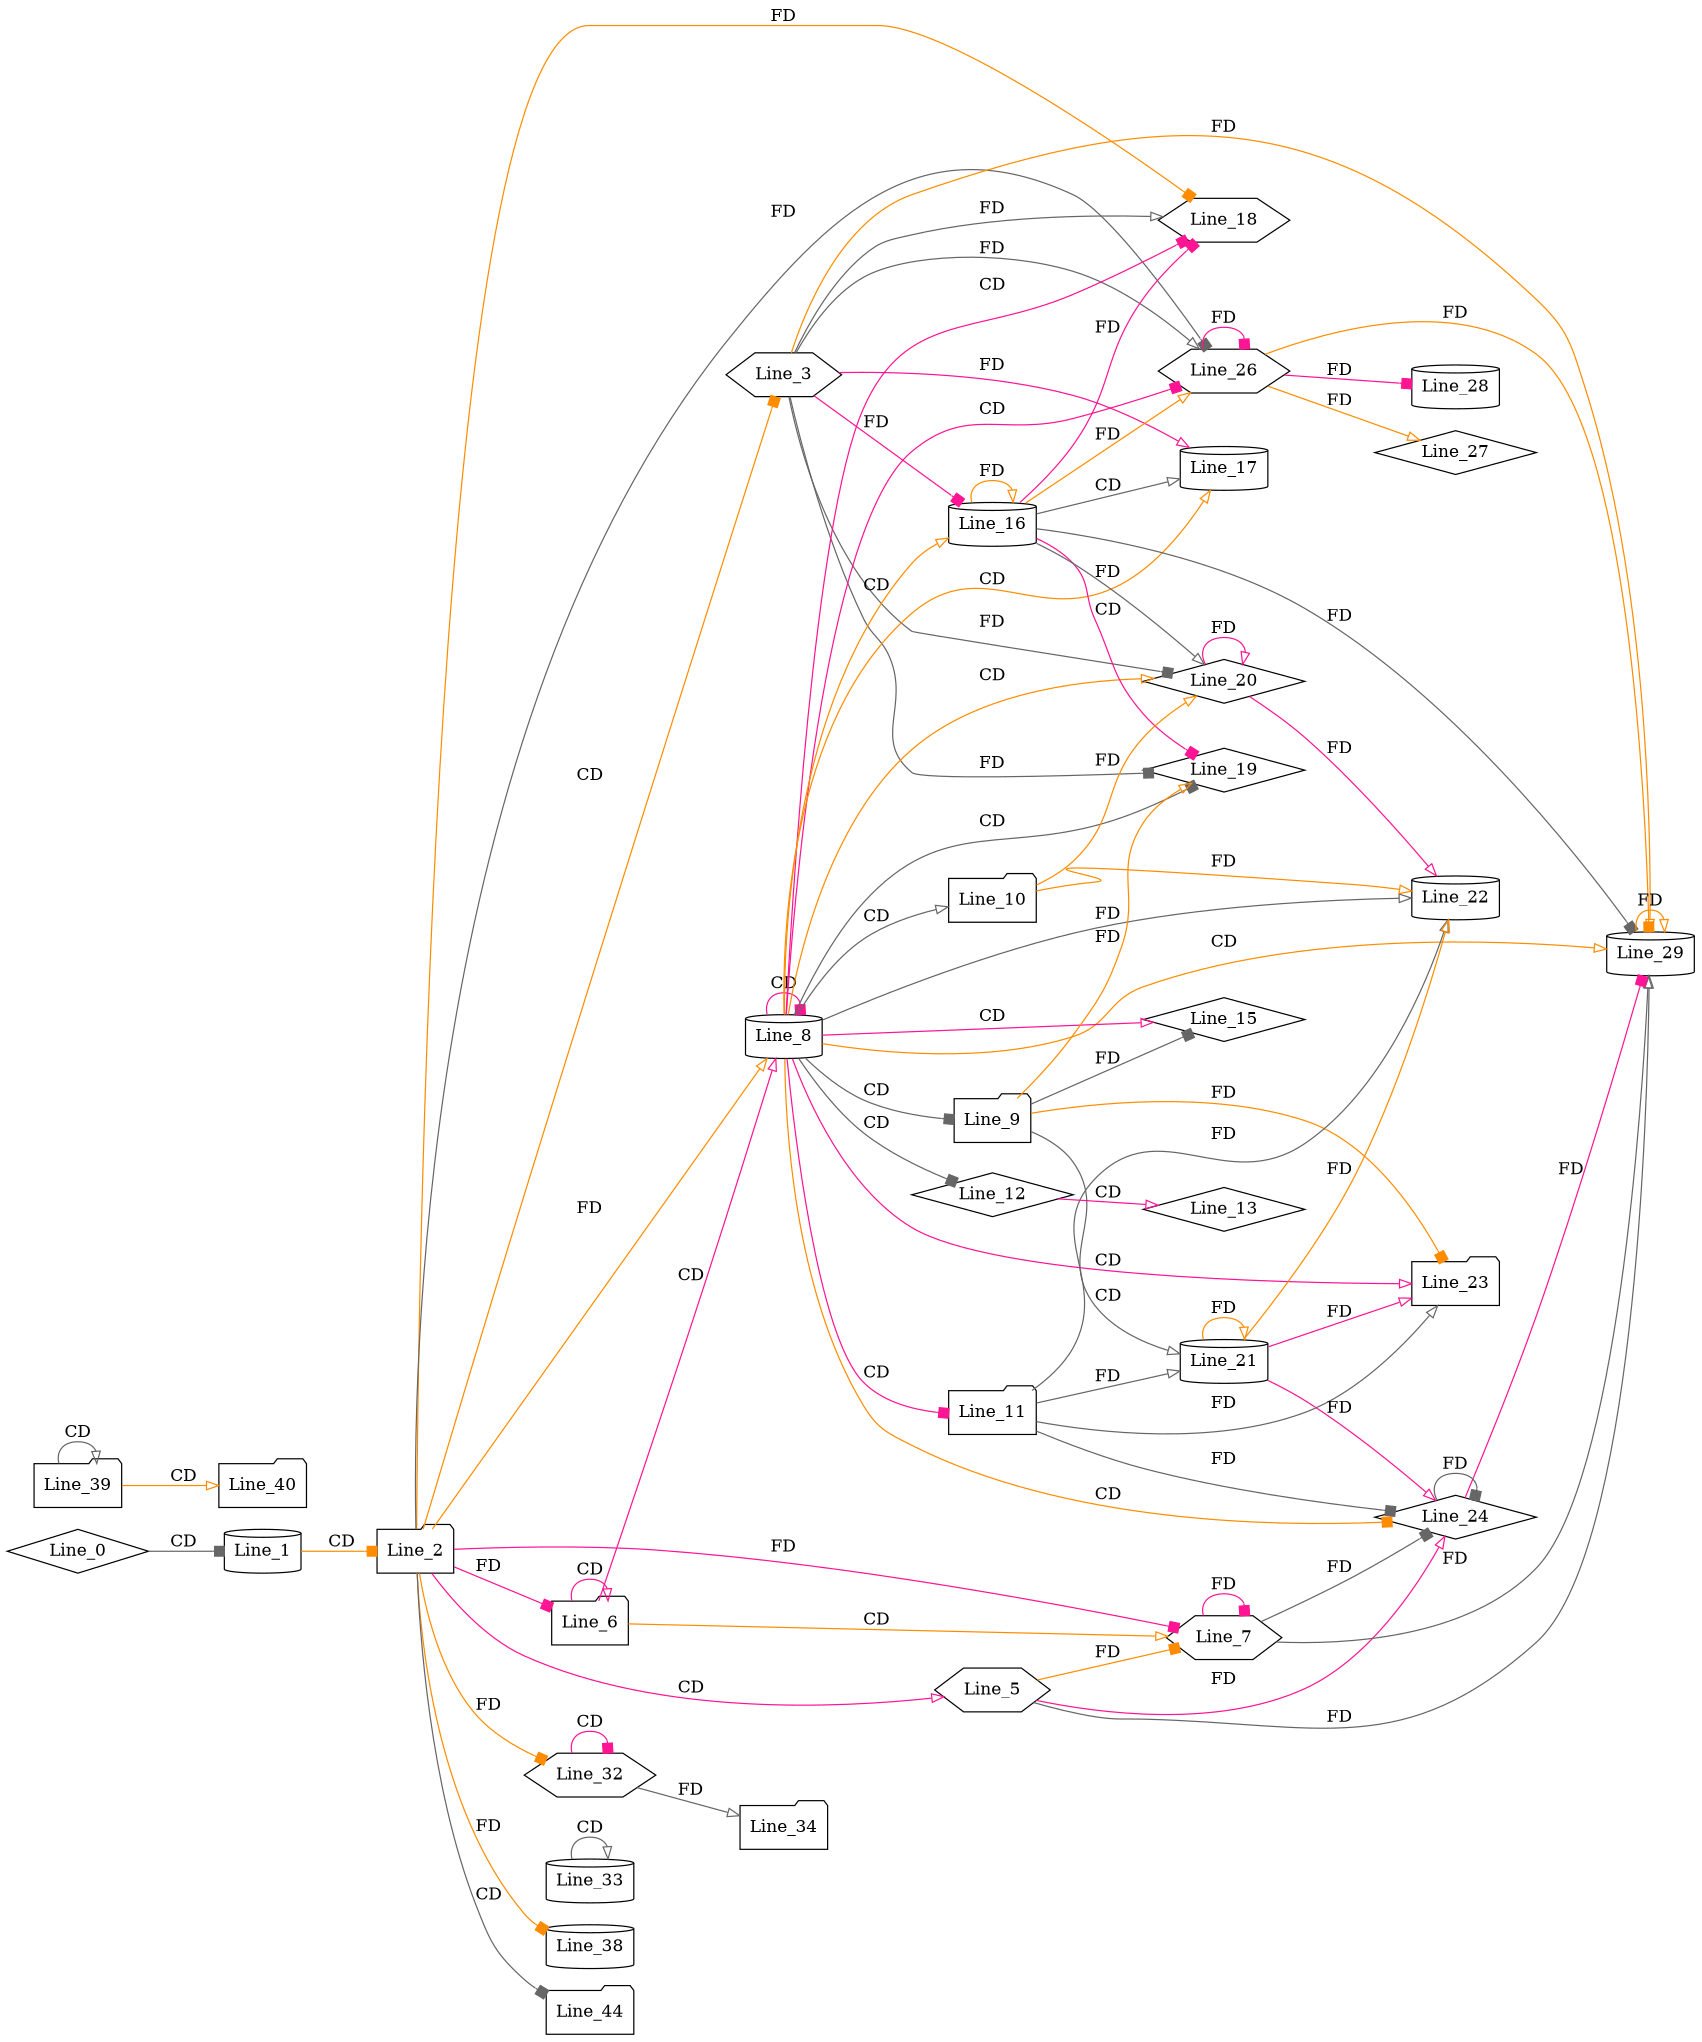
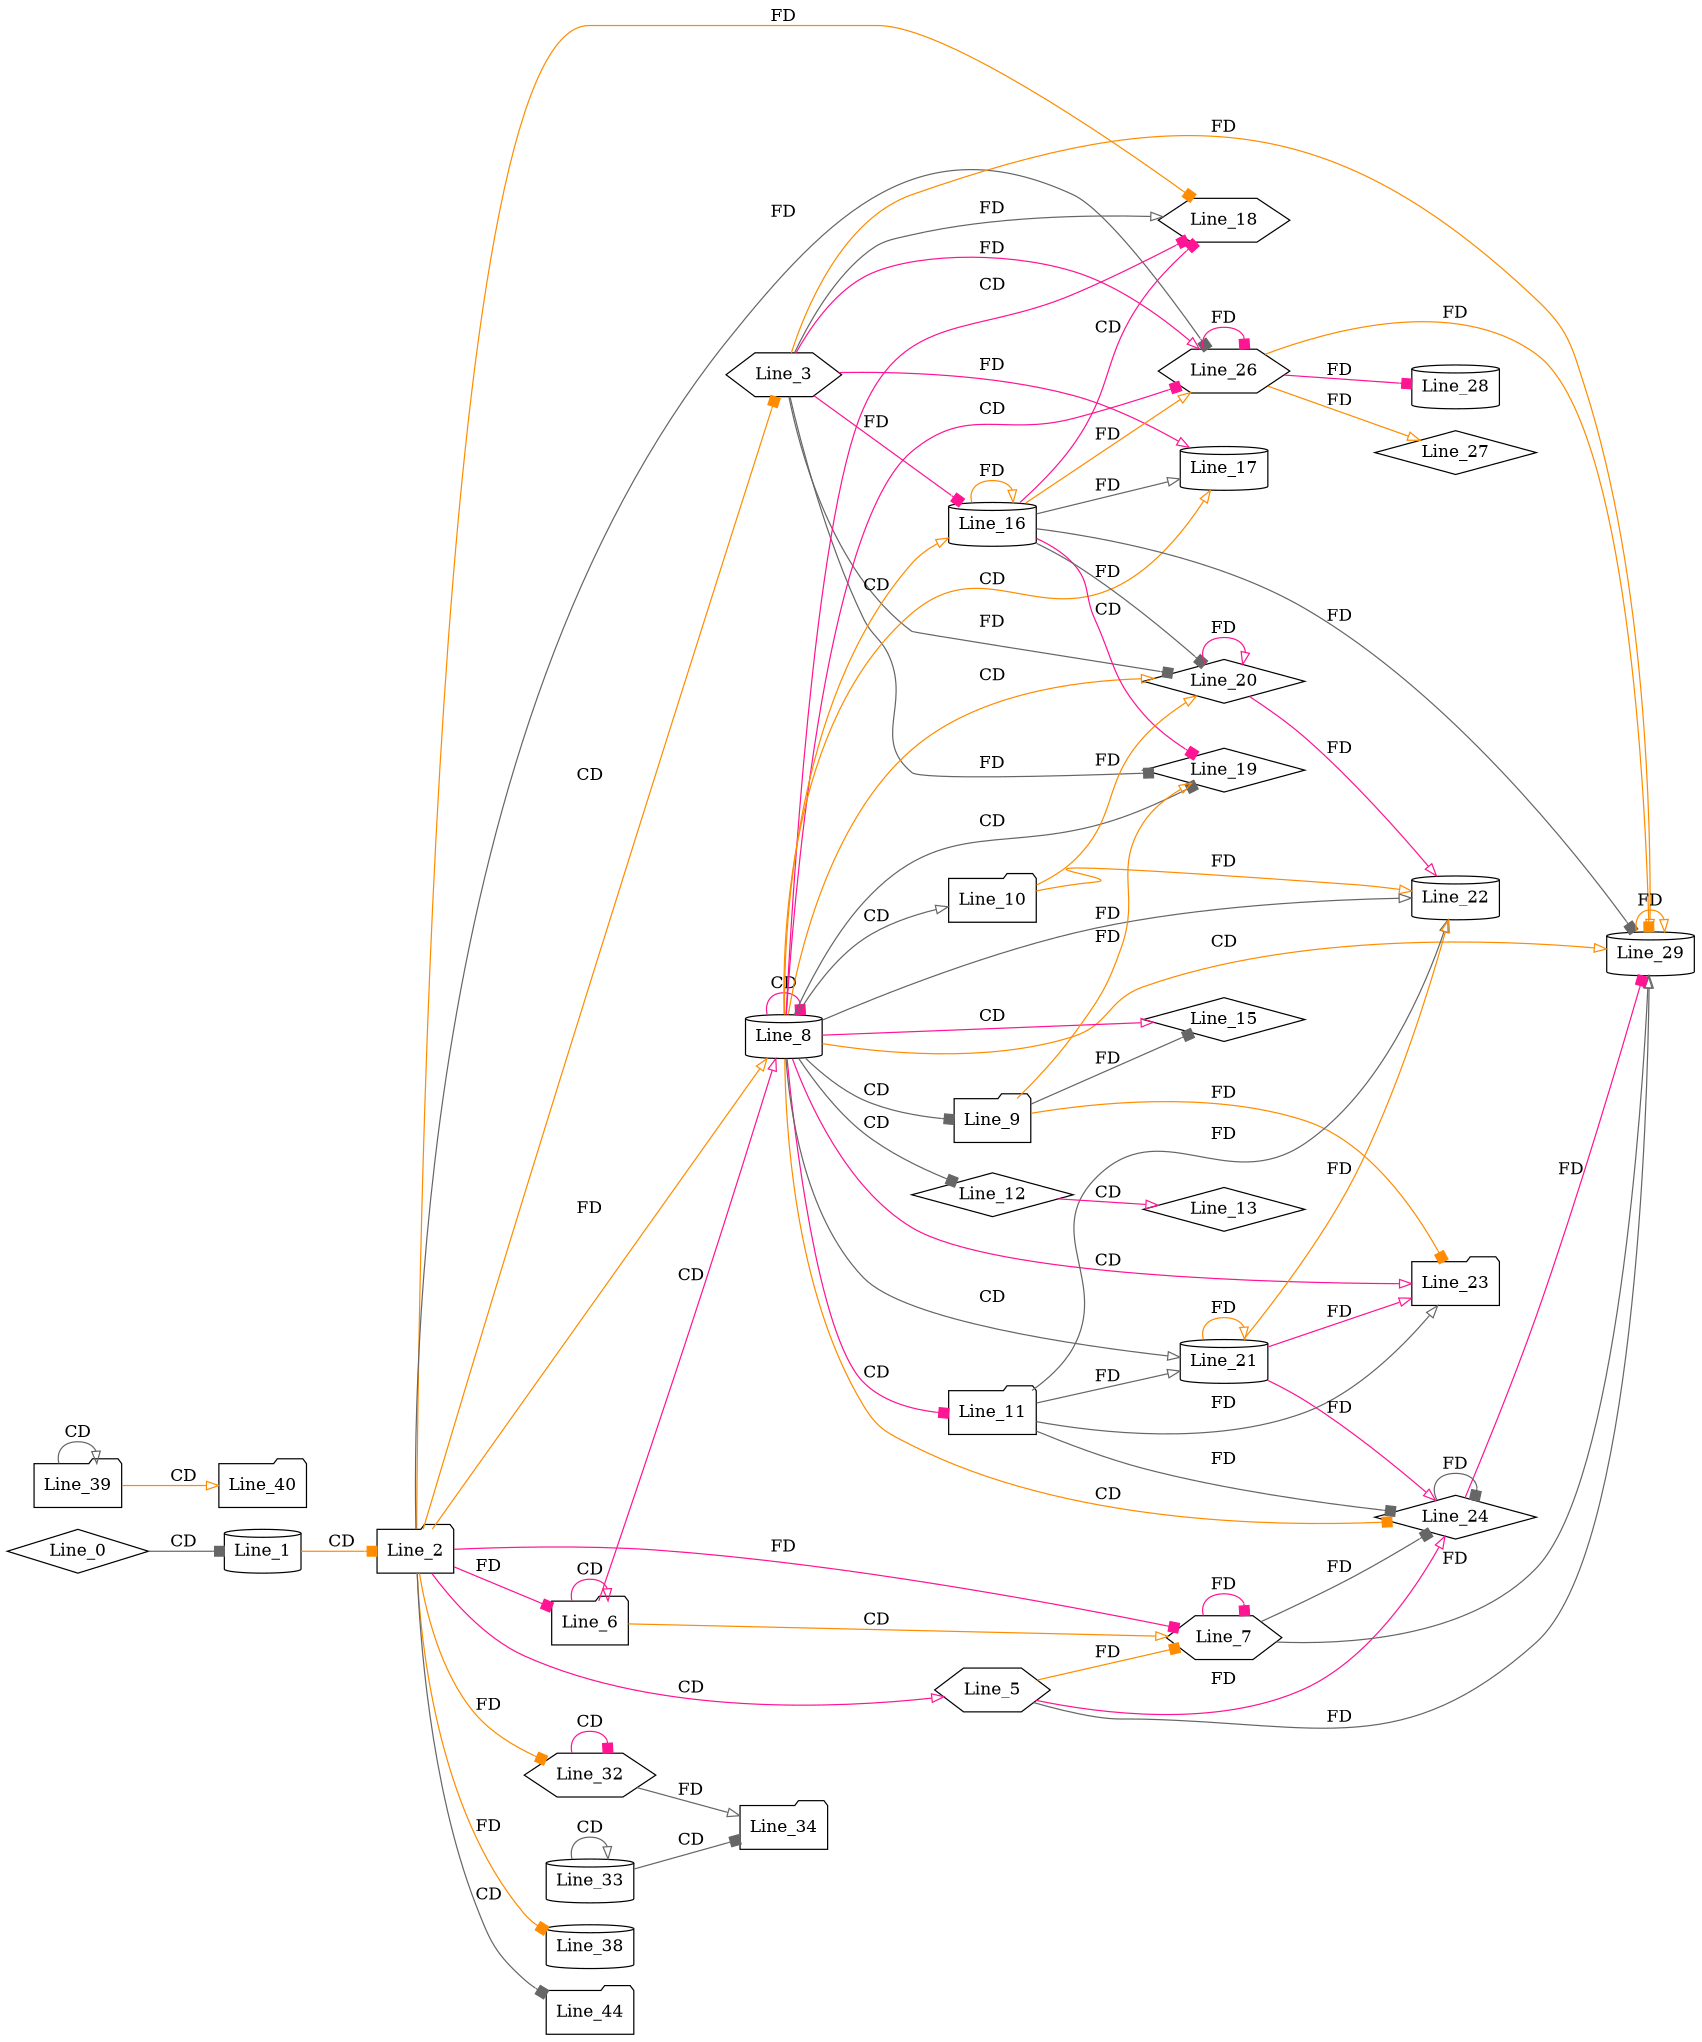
  digraph {
    rankdir=LR
    node [shape=cylinder]
    edge [arrowhead=onormal color=gray40]
    Line_0 [shape=diamond]
    Line_1
    Line_2 [shape=folder]
    Line_3 [shape=hexagon]
    n5 [label=Line_5 shape=hexagon]
    Line_6 [shape=folder]
    Line_7 [shape=hexagon]
    Line_8
    Line_18 [shape=hexagon]
    Line_26 [shape=hexagon]
    Line_32 [shape=hexagon]
    Line_38
    Line_44 [shape=folder]
    Line_16
    Line_17
    Line_19 [shape=diamond]
    Line_20 [shape=diamond]
    Line_29
    Line_24 [shape=diamond]
    Line_9 [shape=folder]
    Line_10 [shape=folder]
    Line_11 [shape=folder]
    Line_12 [shape=diamond]
    Line_15 [shape=diamond]
    Line_21
    Line_22
    Line_23 [shape=folder]
    Line_27 [shape=diamond]
    Line_28
    Line_34 [shape=folder]
    Line_13 [shape=diamond]
    Line_33
    Line_39 [shape=folder]
    Line_40 [shape=folder]
    Line_0 -> Line_1 [arrowhead=box label=CD]
    Line_1 -> Line_2 [arrowhead=box color=darkorange label=CD]
    Line_2 -> Line_3 [arrowhead=box color=darkorange label=CD]
    Line_2 -> n5 [color=deeppink label=CD]
    Line_2 -> Line_6 [arrowhead=box color=deeppink label=FD]
    Line_2 -> Line_7 [arrowhead=box color=deeppink label=FD]
    Line_2 -> Line_8 [color=darkorange label=FD]
    Line_2 -> Line_18 [arrowhead=box color=darkorange label=FD]
    Line_2 -> Line_26 [arrowhead=box label=FD]
    Line_2 -> Line_32 [arrowhead=box color=darkorange label=FD]
    Line_2 -> Line_38 [arrowhead=box color=darkorange label=FD]
    Line_2 -> Line_44 [arrowhead=box label=CD]
    Line_3 -> Line_18 [label=FD]
-   Line_3 -> Line_26 [label=FD]
+   Line_3 -> Line_26 [color=deeppink label=FD]
    Line_3 -> Line_16 [arrowhead=box color=deeppink label=FD]
    Line_3 -> Line_17 [color=deeppink label=FD]
    Line_3 -> Line_19 [arrowhead=box label=FD]
    Line_3 -> Line_20 [arrowhead=box label=FD]
    Line_3 -> Line_29 [color=darkorange label=FD]
    n5 -> Line_7 [arrowhead=box color=darkorange label=FD]
    n5 -> Line_29 [label=FD]
    n5 -> Line_24 [color=deeppink label=FD]
    Line_6 -> Line_6 [color=deeppink label=CD]
    Line_6 -> Line_7 [color=darkorange label=CD]
    Line_6 -> Line_8 [color=deeppink label=CD]
    Line_7 -> Line_7 [arrowhead=box color=deeppink label=FD]
    Line_7 -> Line_29 [label=FD]
    Line_7 -> Line_24 [arrowhead=box label=FD]
    Line_8 -> Line_8 [arrowhead=box color=deeppink label=CD]
    Line_8 -> Line_18 [arrowhead=box color=deeppink label=CD]
    Line_8 -> Line_26 [arrowhead=box color=deeppink label=CD]
    Line_8 -> Line_16 [color=darkorange label=CD]
    Line_8 -> Line_17 [color=darkorange label=CD]
    Line_8 -> Line_19 [arrowhead=box label=CD]
    Line_8 -> Line_20 [color=darkorange label=CD]
    Line_8 -> Line_29 [color=darkorange label=CD]
    Line_8 -> Line_24 [arrowhead=box color=darkorange label=CD]
    Line_8 -> Line_9 [arrowhead=box label=CD]
    Line_8 -> Line_10 [label=CD]
    Line_8 -> Line_11 [arrowhead=box color=deeppink label=CD]
    Line_8 -> Line_12 [arrowhead=box label=CD]
    Line_8 -> Line_15 [color=deeppink label=CD]
-   Line_9 -> Line_21 [label=CD]
+   Line_8 -> Line_21 [label=CD]
    Line_8 -> Line_22 [label=FD]
    Line_8 -> Line_23 [color=deeppink label=CD]
    Line_26 -> Line_26 [arrowhead=box color=deeppink label=FD]
    Line_26 -> Line_29 [arrowhead=box color=darkorange label=FD]
    Line_26 -> Line_27 [color=darkorange label=FD]
    Line_26 -> Line_28 [arrowhead=box color=deeppink label=FD]
    Line_32 -> Line_32 [arrowhead=box color=deeppink label=CD]
    Line_32 -> Line_34 [label=FD]
-   Line_16 -> Line_18 [arrowhead=box color=deeppink label=FD]
+   Line_16 -> Line_18 [arrowhead=box color=deeppink label=CD]
    Line_16 -> Line_26 [color=darkorange label=FD]
    Line_16 -> Line_16 [color=darkorange label=FD]
-   Line_16 -> Line_17 [label=CD]
+   Line_16 -> Line_17 [label=FD]
    Line_16 -> Line_19 [arrowhead=box color=deeppink label=CD]
-   Line_16 -> Line_20 [label=FD]
+   Line_16 -> Line_20 [arrowhead=box label=FD]
    Line_16 -> Line_29 [arrowhead=box label=FD]
    Line_20 -> Line_20 [color=deeppink label=FD]
    Line_20 -> Line_22 [color=deeppink label=FD]
    Line_29 -> Line_29 [color=darkorange label=FD]
    Line_24 -> Line_29 [arrowhead=box color=deeppink label=FD]
    Line_24 -> Line_24 [arrowhead=box label=FD]
    Line_9 -> Line_19 [color=darkorange label=FD]
    Line_9 -> Line_15 [arrowhead=box label=FD]
    Line_9 -> Line_23 [arrowhead=box color=darkorange label=FD]
    Line_10 -> Line_20 [color=darkorange label=FD]
    Line_10 -> Line_22 [color=darkorange label=FD]
    Line_11 -> Line_24 [arrowhead=box label=FD]
    Line_11 -> Line_21 [label=FD]
    Line_11 -> Line_22 [label=FD]
    Line_11 -> Line_23 [label=FD]
    Line_12 -> Line_13 [color=deeppink label=CD]
    Line_21 -> Line_24 [color=deeppink label=FD]
    Line_21 -> Line_21 [color=darkorange label=FD]
    Line_21 -> Line_22 [color=darkorange label=FD]
    Line_21 -> Line_23 [color=deeppink label=FD]
+   Line_33 -> Line_34 [arrowhead=box label=CD]
    Line_33 -> Line_33 [label=CD]
    Line_39 -> Line_39 [label=CD]
    Line_39 -> Line_40 [color=darkorange label=CD]
  }
